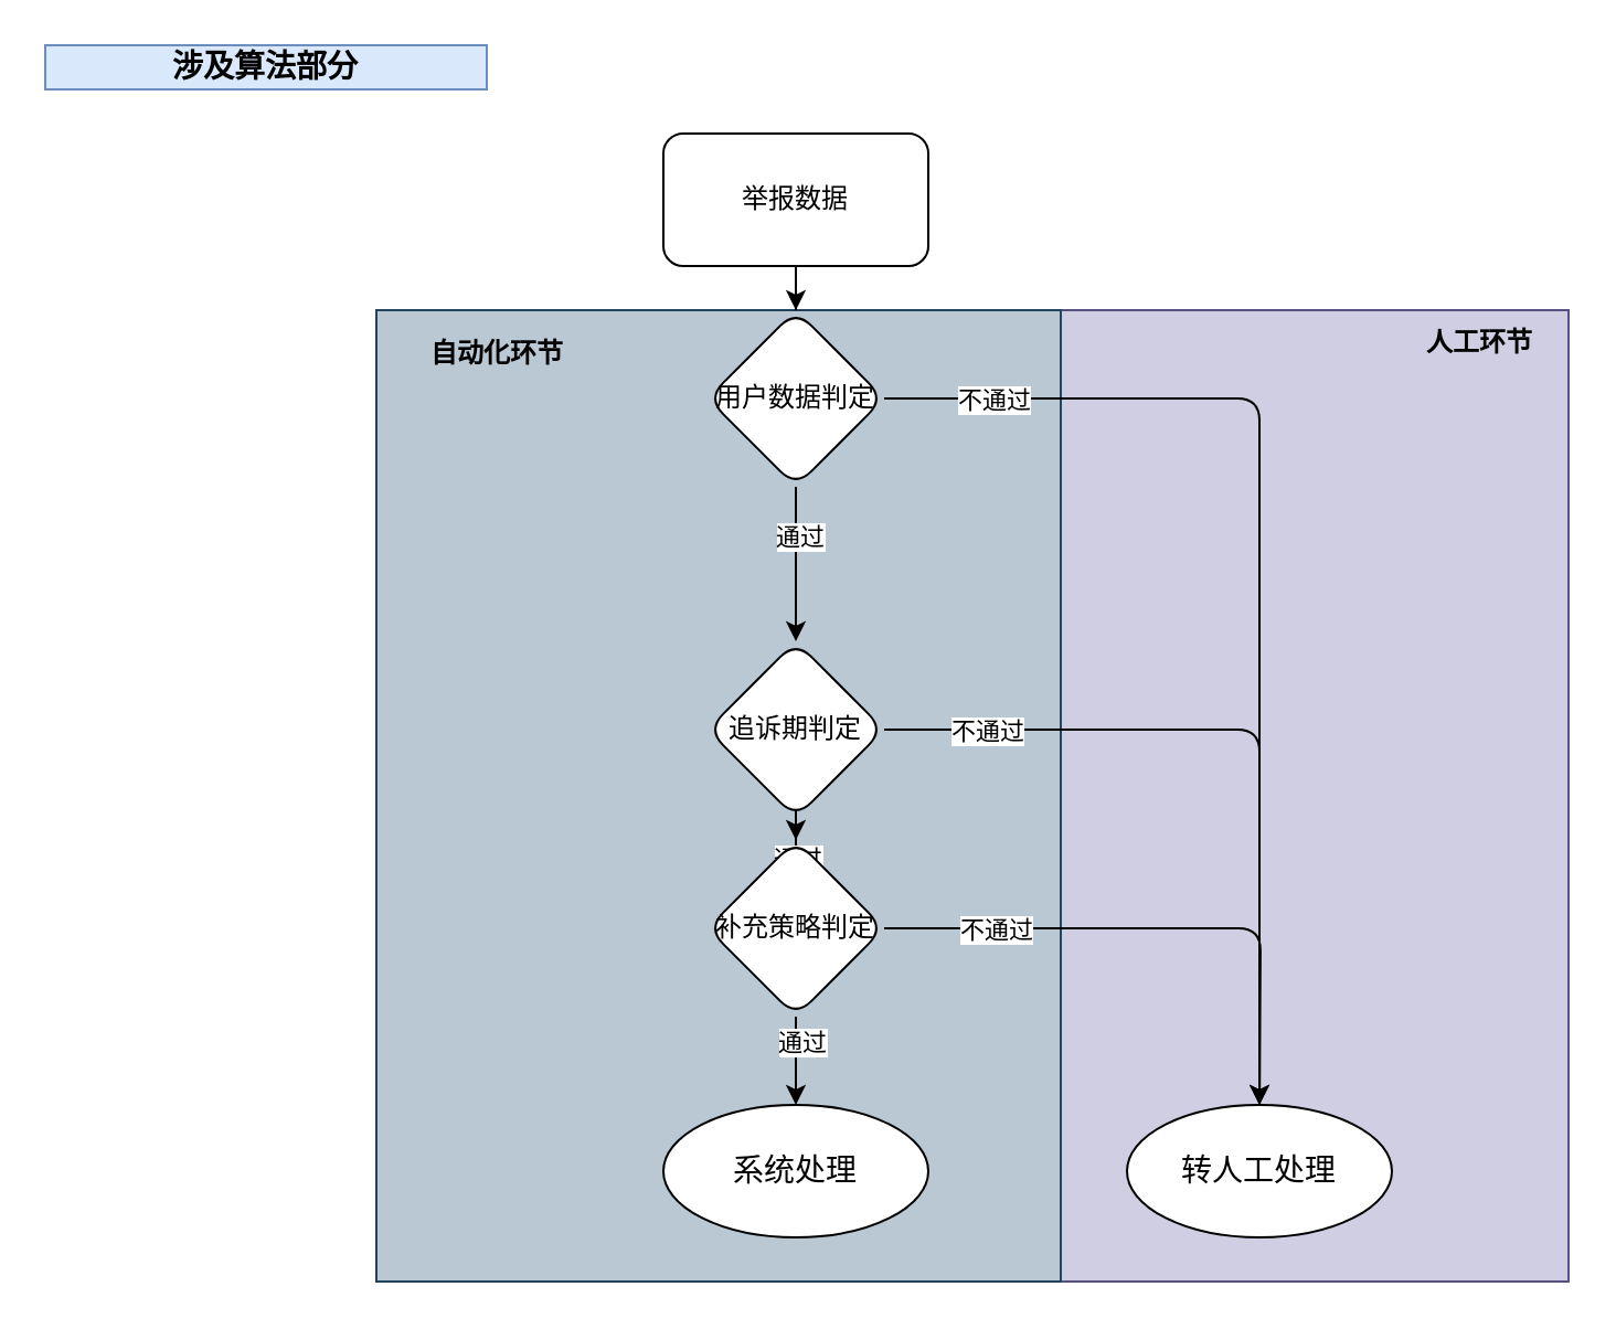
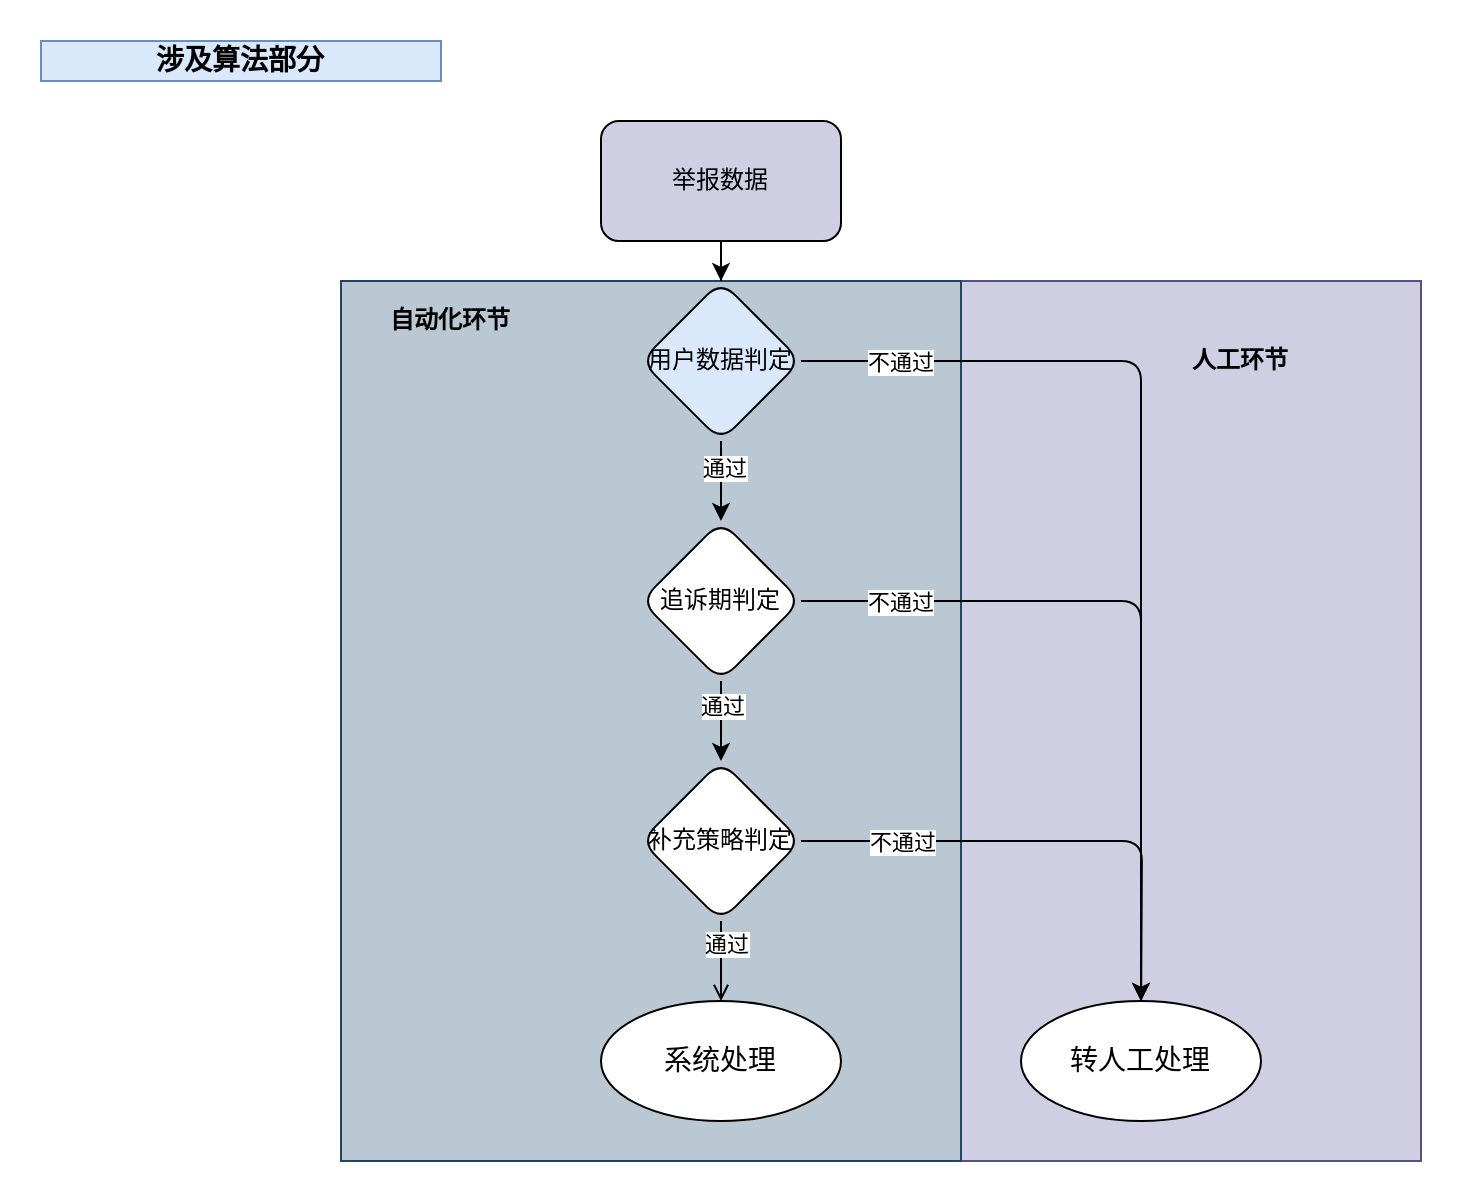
  <mxCell id="0" />
  <mxCell id="1" parent="0" />
  <mxCell id="2" value="" style="rounded=0;whiteSpace=wrap;html=1;fillColor=#d0cee2;strokeColor=#56517e;" vertex="1" parent="1"><mxGeometry x="480" y="140" width="230" height="440" as="geometry" /></mxCell>
  <mxCell id="3" value="" style="rounded=0;whiteSpace=wrap;html=1;fillColor=#bac8d3;strokeColor=#23445d;" vertex="1" parent="1"><mxGeometry x="170" y="140" width="310" height="440" as="geometry" /></mxCell>
  <mxCell id="4" value="涉及算法部分" style="text;html=1;strokeColor=#6c8ebf;fillColor=#dae8fc;align=center;verticalAlign=middle;whiteSpace=wrap;fontSize=14;fontStyle=1" vertex="1" parent="1"><mxGeometry x="20" y="20" width="200" height="20" as="geometry" /></mxCell>
  <mxCell id="5" value="" style="edgeStyle=orthogonalEdgeStyle;rounded=0;orthogonalLoop=1;jettySize=auto;html=1;" edge="1" parent="1" source="6" target="11"><mxGeometry relative="1" as="geometry" /></mxCell>
- <mxCell id="6" value="举报数据" style="rounded=1;whiteSpace=wrap;html=1;" vertex="1" parent="1"><mxGeometry x="300" y="60" width="120" height="60" as="geometry" /></mxCell>
+ <mxCell id="6" value="举报数据" style="rounded=1;whiteSpace=wrap;html=1;fillColor=#d0cee2;" vertex="1" parent="1"><mxGeometry x="300" y="60" width="120" height="60" as="geometry" /></mxCell>
  <mxCell id="7" value="" style="edgeStyle=orthogonalEdgeStyle;rounded=0;orthogonalLoop=1;jettySize=auto;html=1;entryX=0.5;entryY=0;entryDx=0;entryDy=0;" edge="1" parent="1" source="11" target="16"><mxGeometry relative="1" as="geometry" /></mxCell>
  <mxCell id="8" value="通过" style="edgeLabel;html=1;align=center;verticalAlign=middle;resizable=0;points=[];" vertex="1" connectable="0" parent="7"><mxGeometry x="-0.362" y="1" relative="1" as="geometry"><mxPoint as="offset" /></mxGeometry></mxCell>
  <mxCell id="9" value="" style="edgeStyle=orthogonalEdgeStyle;rounded=1;orthogonalLoop=1;jettySize=auto;html=1;entryX=0.5;entryY=0;entryDx=0;entryDy=0;" edge="1" parent="1" source="11" target="23"><mxGeometry relative="1" as="geometry"><mxPoint x="480" y="200" as="targetPoint" /></mxGeometry></mxCell>
  <mxCell id="10" value="不通过" style="edgeLabel;html=1;align=center;verticalAlign=middle;resizable=0;points=[];" vertex="1" connectable="0" parent="9"><mxGeometry x="-0.827" relative="1" as="geometry"><mxPoint x="7" as="offset" /></mxGeometry></mxCell>
- <mxCell id="11" value="&lt;span&gt;用户数据判定&lt;/span&gt;" style="rhombus;whiteSpace=wrap;html=1;rounded=1;" vertex="1" parent="1"><mxGeometry x="320" y="140" width="80" height="80" as="geometry" /></mxCell>
+ <mxCell id="11" value="&lt;span&gt;用户数据判定&lt;/span&gt;" style="rhombus;whiteSpace=wrap;html=1;rounded=1;fillColor=#dae8fc;" vertex="1" parent="1"><mxGeometry x="320" y="140" width="80" height="80" as="geometry" /></mxCell>
  <mxCell id="12" value="" style="edgeStyle=orthogonalEdgeStyle;rounded=0;orthogonalLoop=1;jettySize=auto;html=1;" edge="1" parent="1" source="16" target="21"><mxGeometry relative="1" as="geometry" /></mxCell>
  <mxCell id="13" value="通过" style="edgeLabel;html=1;align=center;verticalAlign=middle;resizable=0;points=[];" vertex="1" connectable="0" parent="12"><mxGeometry x="-0.382" relative="1" as="geometry"><mxPoint as="offset" /></mxGeometry></mxCell>
  <mxCell id="14" value="" style="edgeStyle=orthogonalEdgeStyle;rounded=1;orthogonalLoop=1;jettySize=auto;html=1;entryX=0.5;entryY=0;entryDx=0;entryDy=0;" edge="1" parent="1" source="16" target="23"><mxGeometry relative="1" as="geometry"><mxPoint x="480" y="300" as="targetPoint" /></mxGeometry></mxCell>
  <mxCell id="15" value="不通过" style="edgeLabel;html=1;align=center;verticalAlign=middle;resizable=0;points=[];" vertex="1" connectable="0" parent="14"><mxGeometry x="-0.789" y="-3" relative="1" as="geometry"><mxPoint x="10" y="-3" as="offset" /></mxGeometry></mxCell>
- <mxCell id="16" value="追诉期&lt;span&gt;判定&lt;/span&gt;" style="rhombus;whiteSpace=wrap;html=1;rounded=1;" vertex="1" parent="1"><mxGeometry x="320" y="290" width="80" height="80" as="geometry" /></mxCell>
- <mxCell id="17" value="" style="edgeStyle=orthogonalEdgeStyle;rounded=0;orthogonalLoop=1;jettySize=auto;html=1;" edge="1" parent="1" source="21" target="22"><mxGeometry relative="1" as="geometry" /></mxCell>
+ <mxCell id="16" value="追诉期&lt;span&gt;判定&lt;/span&gt;" style="rhombus;whiteSpace=wrap;html=1;rounded=1;" vertex="1" parent="1"><mxGeometry x="320" y="260" width="80" height="80" as="geometry" /></mxCell>
+ <mxCell id="17" value="" style="edgeStyle=orthogonalEdgeStyle;rounded=0;orthogonalLoop=1;jettySize=auto;html=1;endArrow=open;" edge="1" parent="1" source="21" target="22"><mxGeometry relative="1" as="geometry" /></mxCell>
  <mxCell id="18" value="通过" style="edgeLabel;html=1;align=center;verticalAlign=middle;resizable=0;points=[];" vertex="1" connectable="0" parent="17"><mxGeometry x="-0.426" y="2" relative="1" as="geometry"><mxPoint as="offset" /></mxGeometry></mxCell>
  <mxCell id="19" value="" style="edgeStyle=orthogonalEdgeStyle;rounded=1;orthogonalLoop=1;jettySize=auto;html=1;" edge="1" parent="1" source="21"><mxGeometry relative="1" as="geometry"><mxPoint x="570" y="510" as="targetPoint" /></mxGeometry></mxCell>
  <mxCell id="20" value="不通过" style="edgeLabel;html=1;align=center;verticalAlign=middle;resizable=0;points=[];" vertex="1" connectable="0" parent="19"><mxGeometry x="-0.708" y="1" relative="1" as="geometry"><mxPoint x="12" y="1" as="offset" /></mxGeometry></mxCell>
  <mxCell id="21" value="补充策略&lt;span&gt;判定&lt;/span&gt;" style="rhombus;whiteSpace=wrap;html=1;rounded=1;" vertex="1" parent="1"><mxGeometry x="320" y="380" width="80" height="80" as="geometry" /></mxCell>
  <mxCell id="22" value="&lt;span style=&quot;font-size: 14px&quot;&gt;系统处理&lt;/span&gt;" style="ellipse;whiteSpace=wrap;html=1;rounded=1;" vertex="1" parent="1"><mxGeometry x="300" y="500" width="120" height="60" as="geometry" /></mxCell>
  <mxCell id="23" value="&lt;span style=&quot;font-size: 14px&quot;&gt;转人工处理&lt;/span&gt;" style="ellipse;whiteSpace=wrap;html=1;rounded=1;" vertex="1" parent="1"><mxGeometry x="510" y="500" width="120" height="60" as="geometry" /></mxCell>
  <mxCell id="24" value="自动化环节" style="text;html=1;strokeColor=none;fillColor=none;align=center;verticalAlign=middle;whiteSpace=wrap;rounded=0;fontStyle=1" vertex="1" parent="1"><mxGeometry x="180" y="145" width="90" height="30" as="geometry" /></mxCell>
- <mxCell id="25" value="人工环节" style="text;html=1;strokeColor=none;fillColor=none;align=center;verticalAlign=middle;whiteSpace=wrap;rounded=0;fontStyle=1" vertex="1" parent="1"><mxGeometry x="630" y="140" width="80" height="30" as="geometry" /></mxCell>
+ <mxCell id="25" value="人工环节" style="text;html=1;strokeColor=none;fillColor=none;align=center;verticalAlign=middle;whiteSpace=wrap;rounded=0;fontStyle=1" vertex="1" parent="1"><mxGeometry x="580" y="165" width="80" height="30" as="geometry" /></mxCell>
